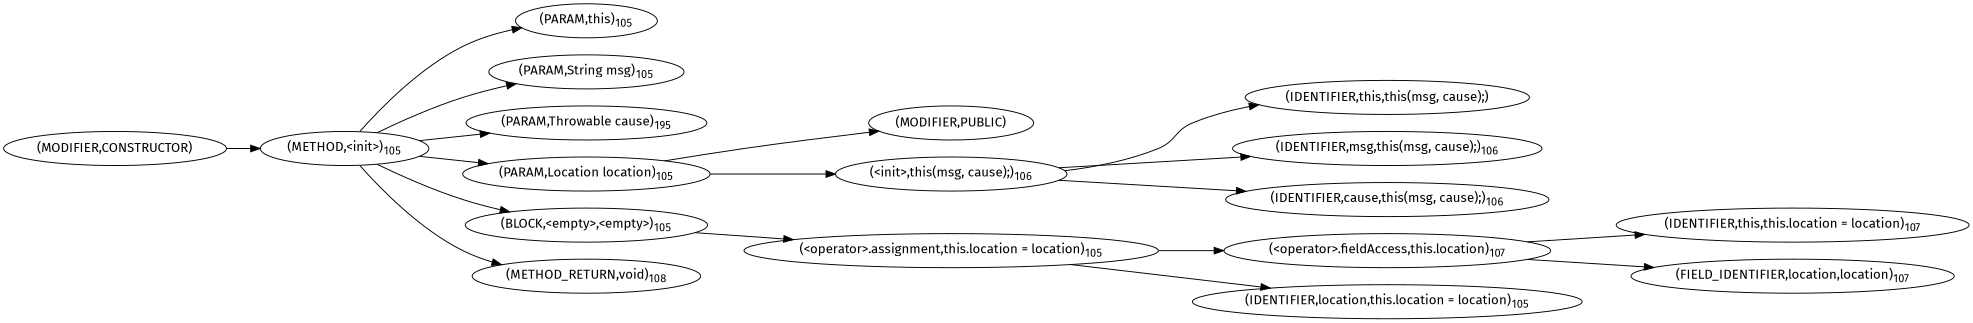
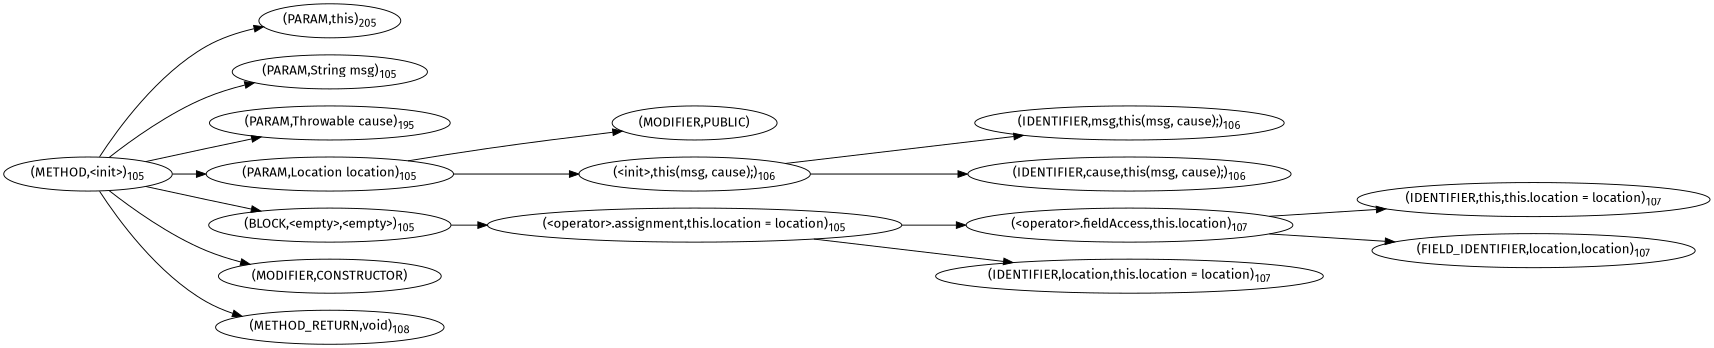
  digraph {
    fontname="Fira Sans"
    rankdir=LR
    node [fontname="Fira Sans"]
    edge [fontname="Fira Sans"]
    n1 [label=<(METHOD,&lt;init&gt;)<SUB>105</SUB>>]
-   n2 [label=<(PARAM,this)<SUB>105</SUB>>]
+   n2 [label=<(PARAM,this)<SUB>205</SUB>>]
    n3 [label=<(PARAM,String msg)<SUB>105</SUB>>]
    n4 [label=<(PARAM,Throwable cause)<SUB>195</SUB>>]
    n5 [label=<(PARAM,Location location)<SUB>105</SUB>>]
    n6 [label=<(BLOCK,&lt;empty&gt;,&lt;empty&gt;)<SUB>105</SUB>>]
    n7 [label=<(MODIFIER,CONSTRUCTOR)>]
    n8 [label=<(METHOD_RETURN,void)<SUB>108</SUB>>]
    n9 [label=<(MODIFIER,PUBLIC)>]
    n10 [label=<(&lt;init&gt;,this(msg, cause);)<SUB>106</SUB>>]
    n11 [label=<(&lt;operator&gt;.assignment,this.location = location)<SUB>105</SUB>>]
-   n12 [label=<(IDENTIFIER,this,this(msg, cause);)>]
    n13 [label=<(IDENTIFIER,msg,this(msg, cause);)<SUB>106</SUB>>]
    n14 [label=<(IDENTIFIER,cause,this(msg, cause);)<SUB>106</SUB>>]
    n15 [label=<(&lt;operator&gt;.fieldAccess,this.location)<SUB>107</SUB>>]
-   n16 [label=<(IDENTIFIER,location,this.location = location)<SUB>105</SUB>>]
+   n16 [label=<(IDENTIFIER,location,this.location = location)<SUB>107</SUB>>]
    n17 [label=<(IDENTIFIER,this,this.location = location)<SUB>107</SUB>>]
    n18 [label=<(FIELD_IDENTIFIER,location,location)<SUB>107</SUB>>]
    n1 -> n2
    n1 -> n3
    n1 -> n4
    n1 -> n5
    n1 -> n6
-   n7 -> n1
+   n1 -> n7
    n1 -> n8
    n5 -> n9
    n5 -> n10
    n6 -> n11
-   n10 -> n12
    n10 -> n13
    n10 -> n14
    n11 -> n15
    n11 -> n16
    n15 -> n17
    n15 -> n18
  }
